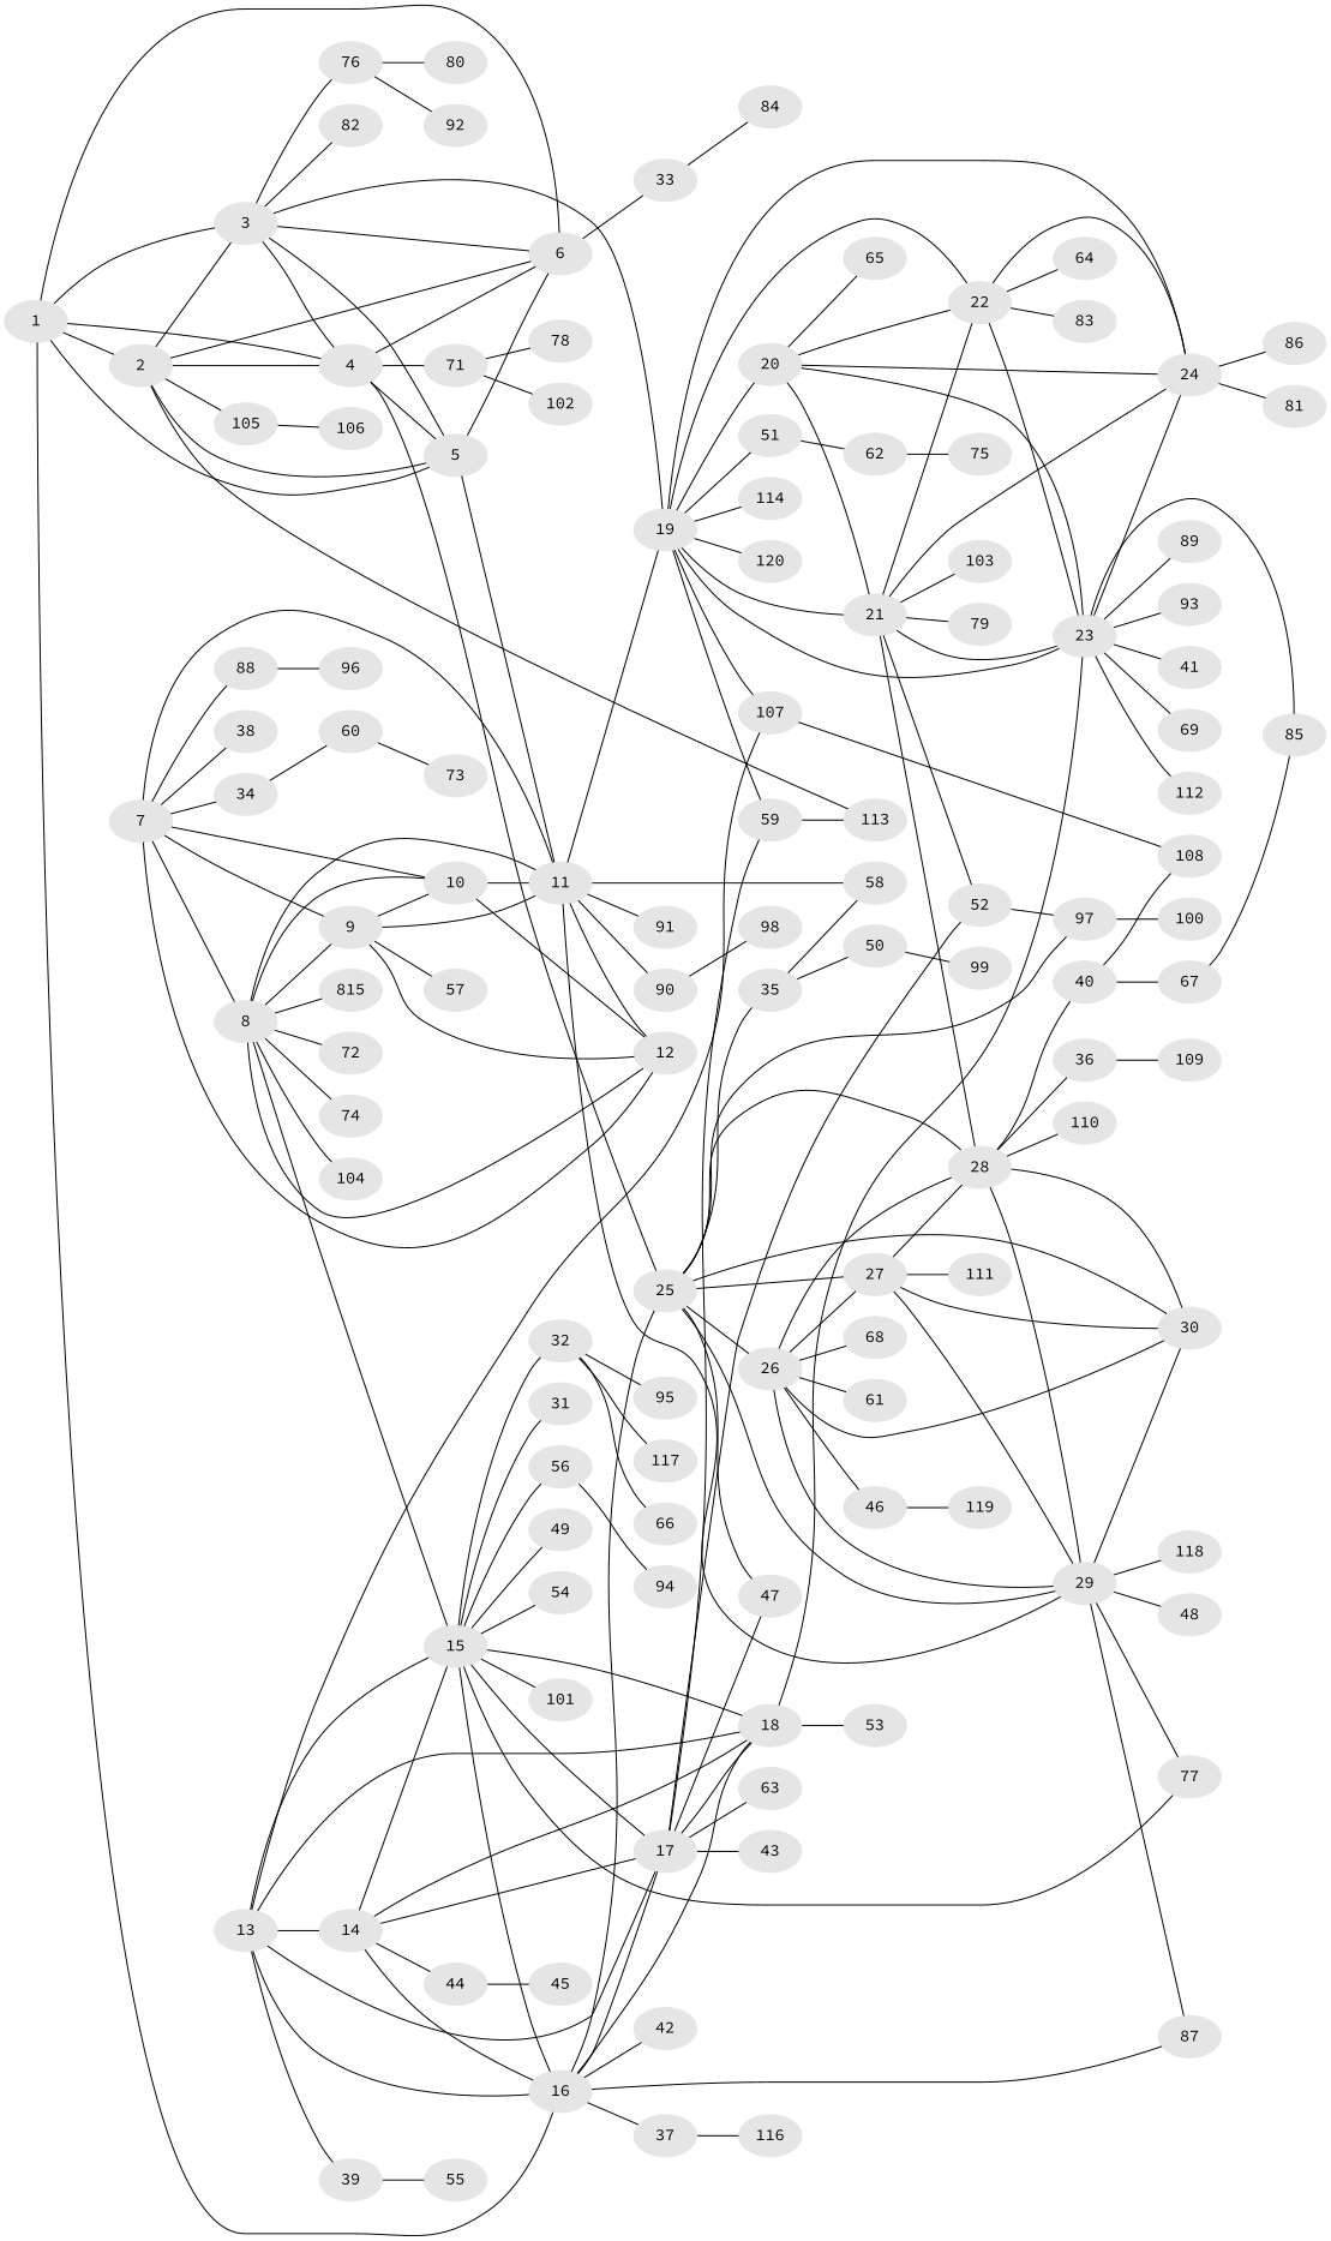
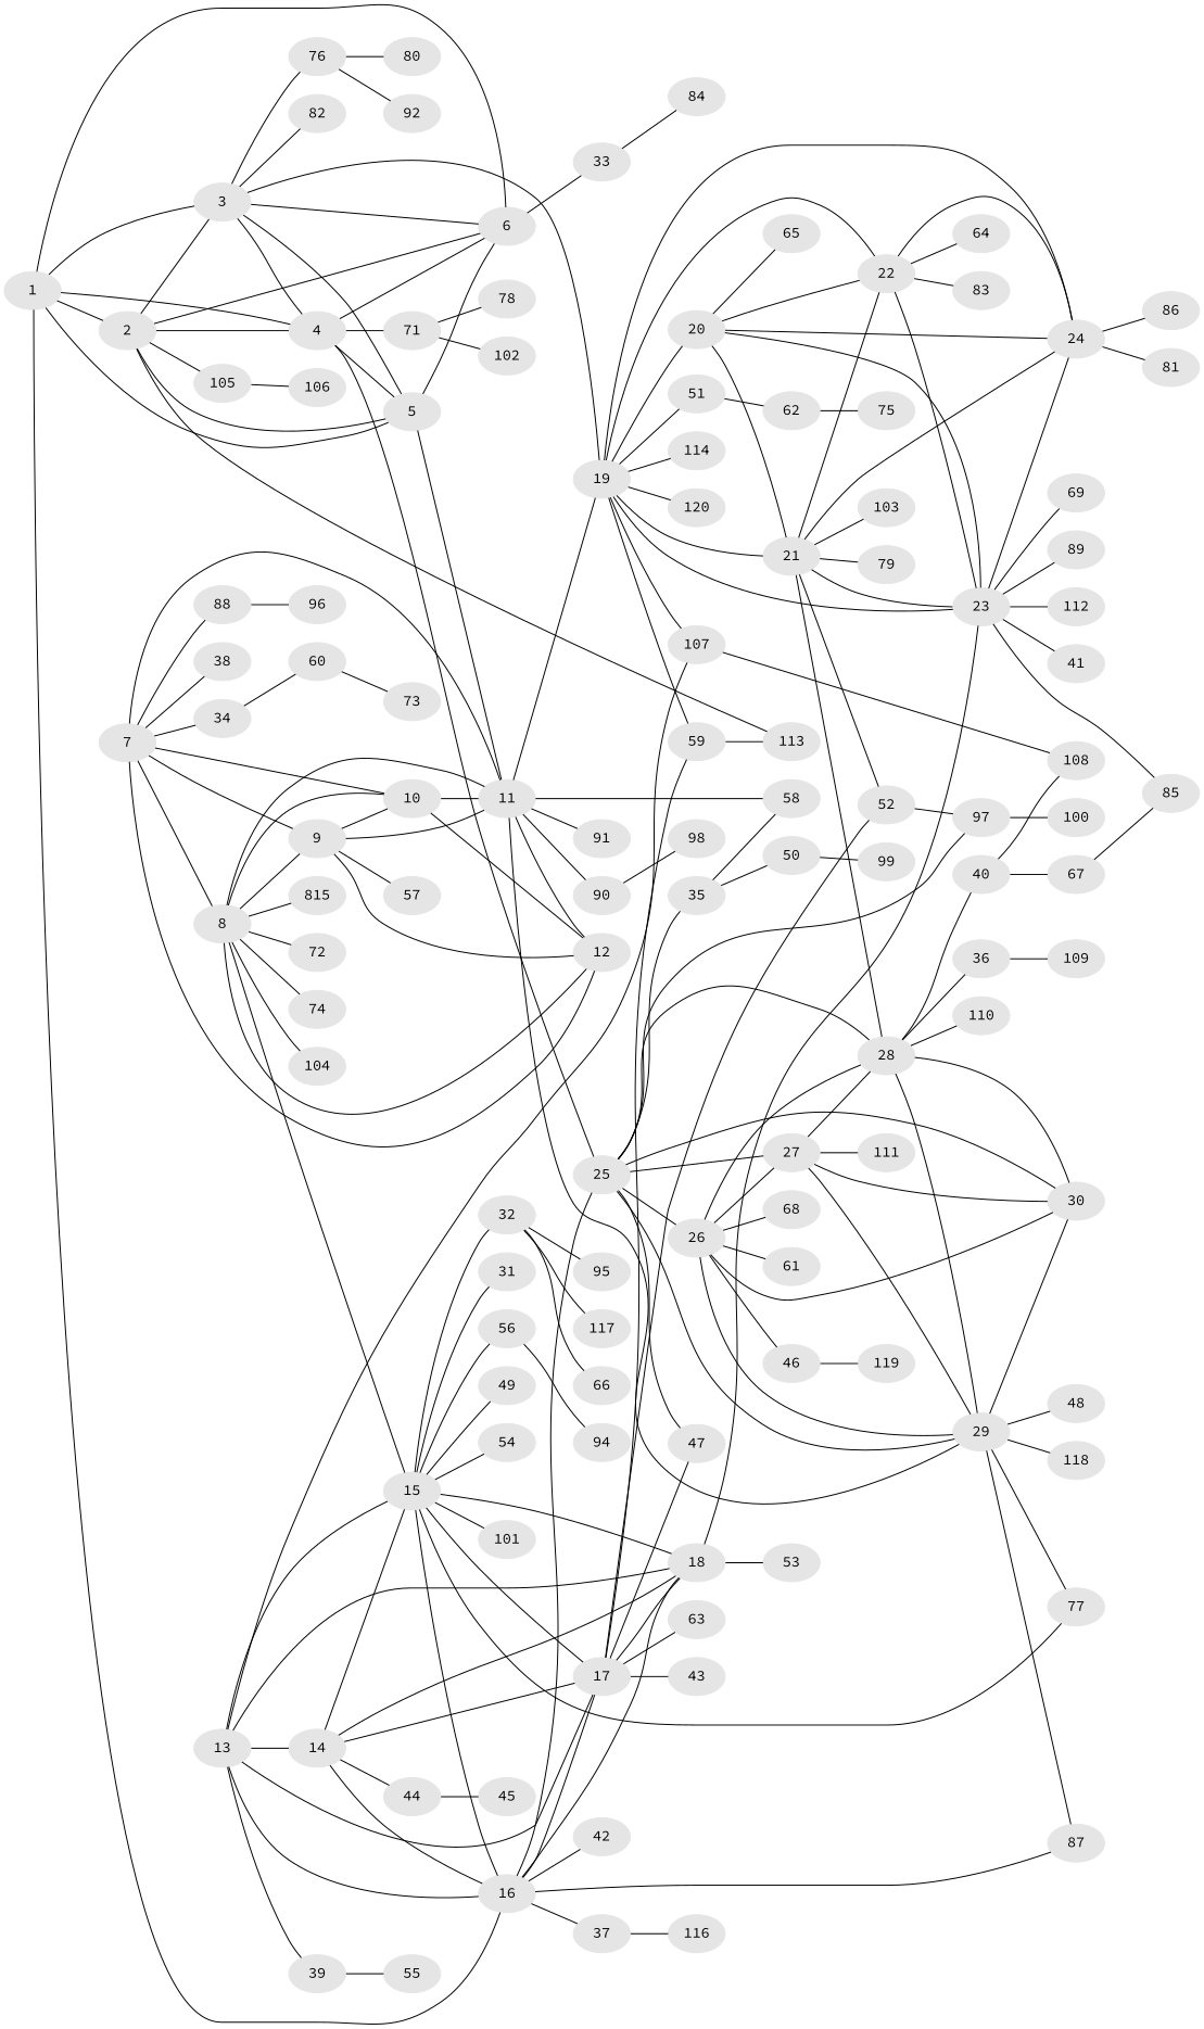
  graph {
    fontname="Source Code Pro"
    rankdir=LR
    node [color=gray90 fontname="Source Code Pro" style=filled]
    edge [fontname="Source Code Pro"]
    1
    2
    3
    4
    5
    6
    16
    105
    113
    19
    76
    82
    25
    71
    11
    33
    17
    18
    37
    42
    87
    106
    107
    59
    23
    20
    21
    22
    24
    51
    114
    120
    80
    92
    29
    47
    28
    26
    27
    30
    35
    97
    78
    102
    12
    58
    90
    91
    84
    7
    8
    9
    10
    34
    38
    88
    15
    72
    74
    104
    n61 [label=815]
    57
    60
    96
    31
    32
    49
    54
    56
    77
    101
    48
    118
    98
    13
    14
    39
    44
    43
    52
    63
    53
    55
    108
    45
    66
    95
    117
    94
    116
    41
    69
    85
    89
-   93
    112
    65
    79
    103
    64
    83
    81
    86
    62
    36
    40
    110
    46
    61
    68
    111
    50
    100
    119
    109
    67
    73
    99
    75
    1 -- 2
    1 -- 3
    1 -- 4
    1 -- 5
    1 -- 6
    1 -- 16
    2 -- 3
    2 -- 4
    2 -- 5
    2 -- 6
    2 -- 105
    2 -- 113
    3 -- 4
    3 -- 5
    3 -- 6
    3 -- 19
    3 -- 76
    3 -- 82
    4 -- 5
    4 -- 6
    4 -- 25
    4 -- 71
    5 -- 6
    5 -- 11
    6 -- 33
    16 -- 25
    16 -- 17
    16 -- 18
    16 -- 37
    16 -- 42
    16 -- 87
    105 -- 106
    19 -- 107
    19 -- 59
    19 -- 23
    19 -- 20
    19 -- 21
    19 -- 22
    19 -- 24
    19 -- 51
    19 -- 114
    19 -- 120
    76 -- 80
    76 -- 92
    25 -- 29
    25 -- 47
    25 -- 28
    25 -- 26
    25 -- 27
    25 -- 30
    25 -- 35
    25 -- 97
    71 -- 78
    71 -- 102
    11 -- 19
    11 -- 29
    11 -- 12
    11 -- 58
    11 -- 90
    11 -- 91
    33 -- 84
    17 -- 18
    17 -- 59
    17 -- 47
    17 -- 43
    17 -- 52
    17 -- 63
    18 -- 23
    18 -- 53
    37 -- 116
    107 -- 108
    59 -- 113
    23 -- 24
    23 -- 41
    23 -- 69
    23 -- 85
    23 -- 89
-   23 -- 93
    23 -- 112
    20 -- 23
    20 -- 21
    20 -- 22
    20 -- 24
    20 -- 65
    21 -- 23
    21 -- 22
    21 -- 24
    21 -- 28
    21 -- 52
    21 -- 79
    21 -- 103
    22 -- 23
    22 -- 24
    22 -- 64
    22 -- 83
    24 -- 81
    24 -- 86
    51 -- 62
    29 -- 87
    29 -- 30
    29 -- 77
    29 -- 48
    29 -- 118
    28 -- 29
    28 -- 30
    28 -- 36
    28 -- 40
    28 -- 110
    26 -- 29
    26 -- 28
    26 -- 27
    26 -- 30
    26 -- 46
    26 -- 61
    26 -- 68
    27 -- 29
    27 -- 28
    27 -- 30
    27 -- 111
    35 -- 58
    35 -- 50
    97 -- 100
    90 -- 98
    7 -- 11
    7 -- 12
    7 -- 8
    7 -- 9
    7 -- 10
    7 -- 34
    7 -- 38
    7 -- 88
    8 -- 11
    8 -- 12
    8 -- 9
    8 -- 10
    8 -- 15
    8 -- 72
    8 -- 74
    8 -- 104
    8 -- n61
    9 -- 11
    9 -- 12
    9 -- 10
    9 -- 57
    10 -- 11
    10 -- 12
    34 -- 60
    88 -- 96
    15 -- 16
    15 -- 17
    15 -- 18
    15 -- 31
    15 -- 32
    15 -- 49
    15 -- 54
    15 -- 56
    15 -- 77
    15 -- 101
    60 -- 73
    32 -- 66
    32 -- 95
    32 -- 117
    56 -- 94
    13 -- 16
    13 -- 17
    13 -- 18
    13 -- 107
    13 -- 15
    13 -- 14
    13 -- 39
    14 -- 16
    14 -- 17
    14 -- 18
    14 -- 15
    14 -- 44
    39 -- 55
    44 -- 45
    52 -- 97
    62 -- 75
    36 -- 109
    40 -- 108
    40 -- 67
    46 -- 119
    50 -- 99
    67 -- 85
  }
